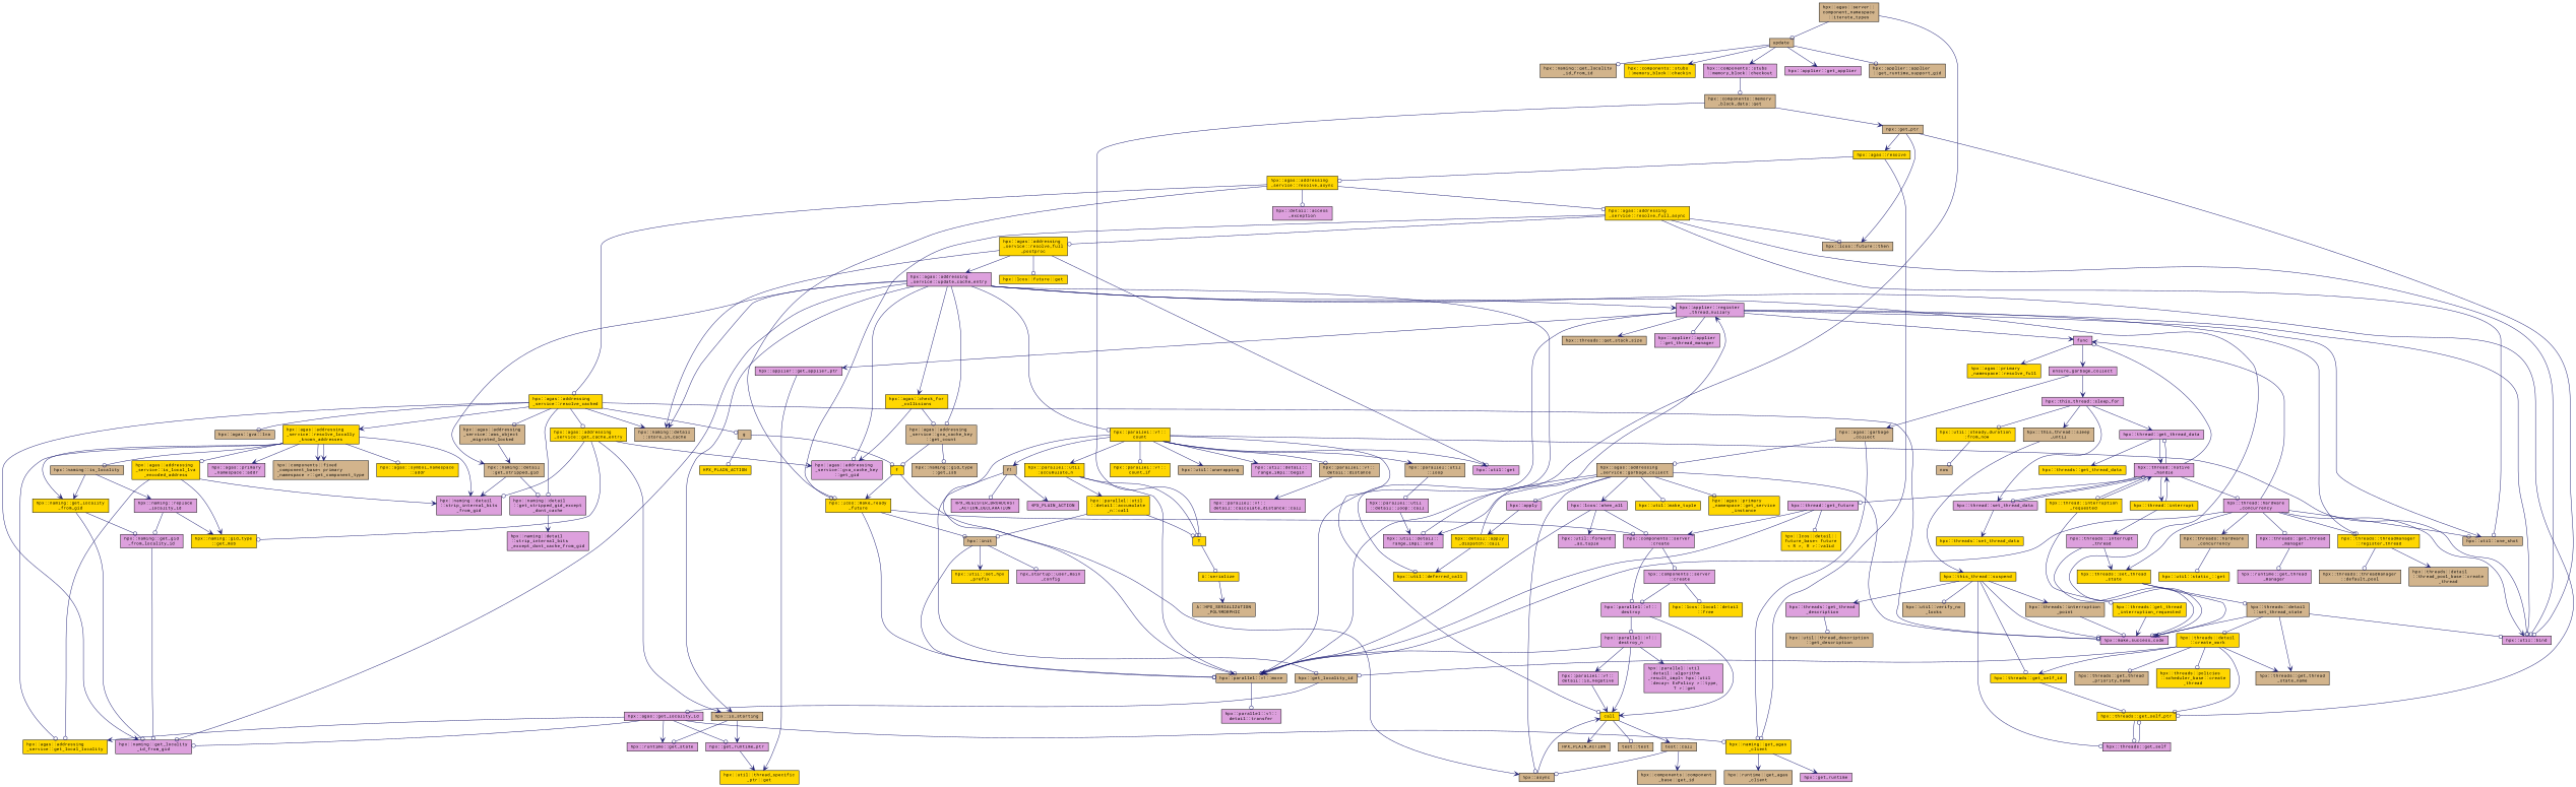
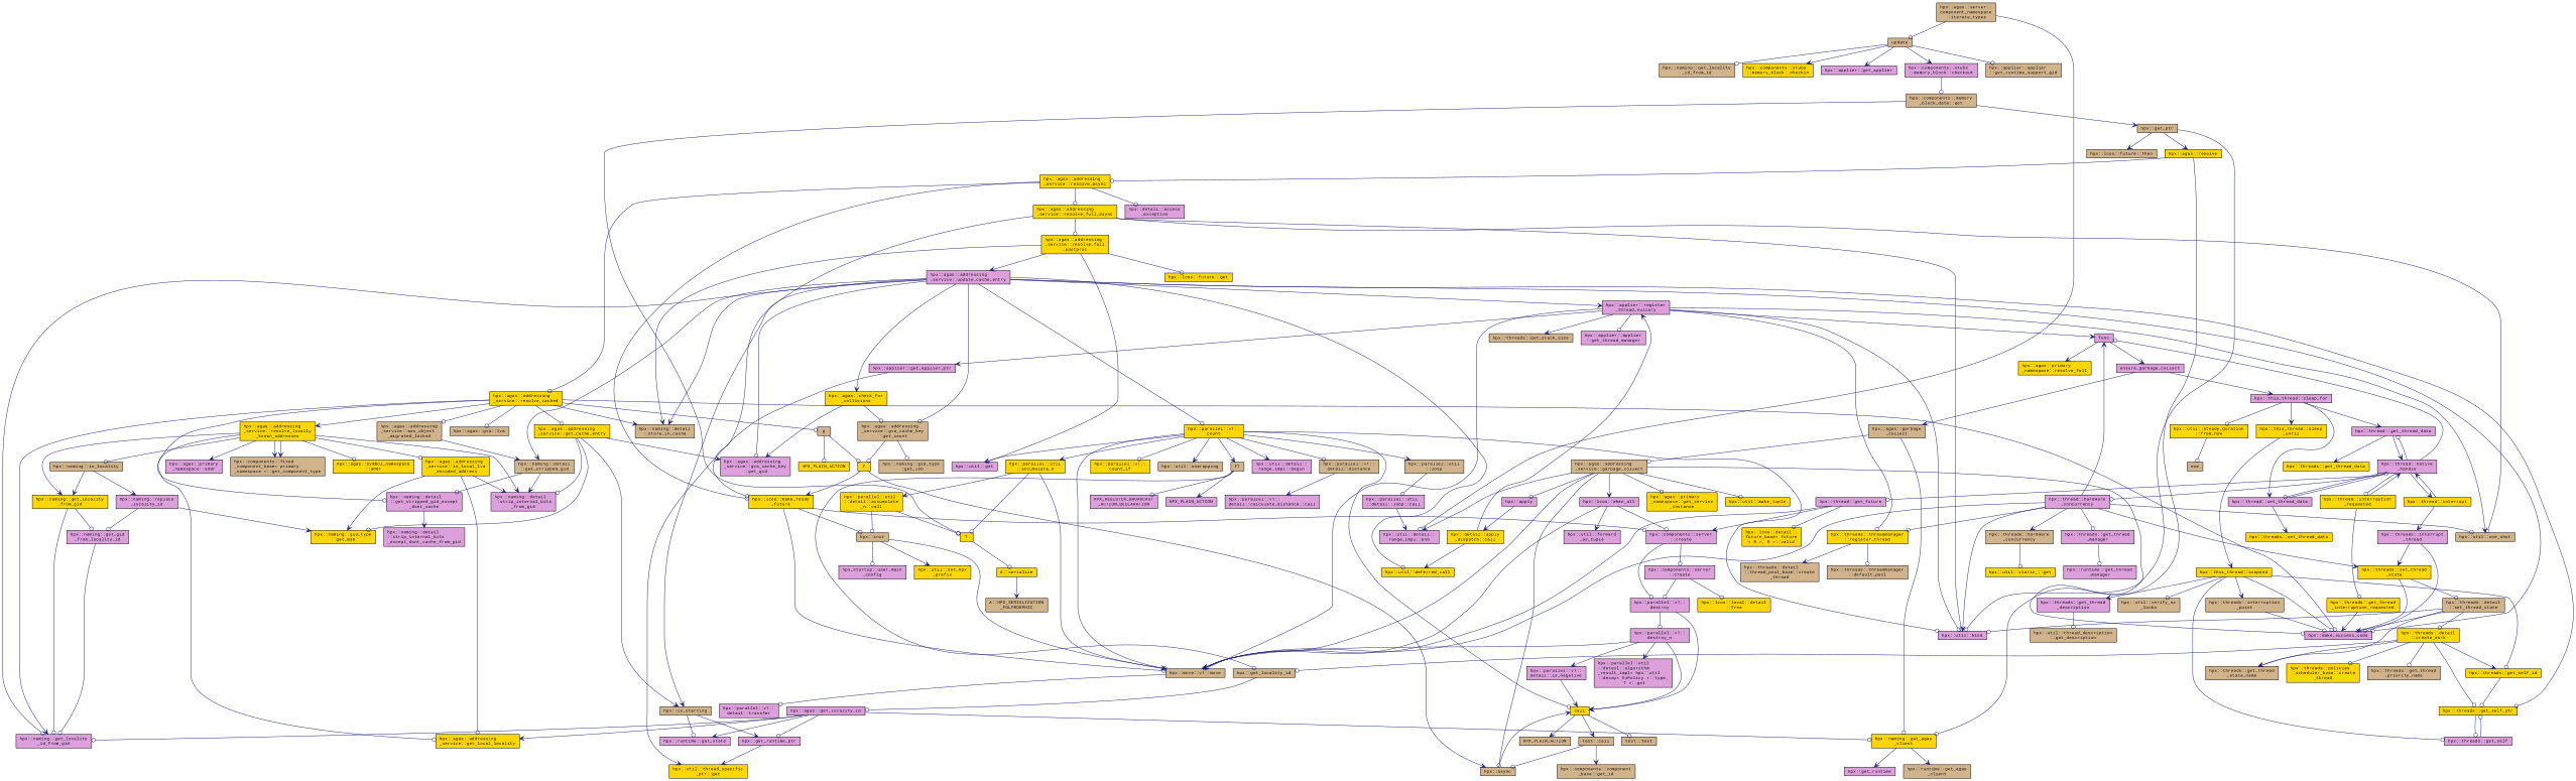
  digraph {
    fontname="Roboto Mono"
    rankdir=TB
    node [color=black fillcolor=plum fontname="Roboto Mono" fontsize=10 shape=record style=filled]
    edge [arrowhead=odot color=midnightblue fontname="Roboto Mono" fontsize=10 labelfontname=Helvetica labelfontsize=10 style=solid]
    n1 [fillcolor=tan fontcolor=black height=0.2 label="hpx::agas::server::\lcomponent_namespace\l::iterate_types" width=0.4]
    n2 [fillcolor=tan height=0.2 label=update width=0.4]
    n3 [height=0.2 label="hpx::util::detail::\lrange_impl::end" width=0.4]
    n4 [height=0.2 label="hpx::components::stubs\l::memory_block::checkout" width=0.4]
    n5 [height=0.2 label="hpx::applier::get_applier" width=0.4]
    n6 [fillcolor=tan height=0.2 label="hpx::applier::applier\l::get_runtime_support_gid" width=0.4]
    n7 [fillcolor=tan height=0.2 label="hpx::naming::get_locality\l_id_from_id" width=0.4]
    n8 [fillcolor=gold height=0.2 label="hpx::components::stubs\l::memory_block::checkin" width=0.4]
    n9 [fillcolor=tan height=0.2 label="hpx::components::memory\l_block_data::get" width=0.4]
    n10 [fillcolor=gold height=0.2 label=T width=0.4]
    n11 [fillcolor=tan height=0.2 label="hpx::get_ptr" width=0.4]
    n12 [fillcolor=gold height=0.2 label="A::serialize" width=0.4]
    n13 [fillcolor=gold height=0.2 label="hpx::agas::resolve" width=0.4]
    n14 [fillcolor=tan height=0.2 label="hpx::lcos::future::then" width=0.4]
    n15 [height=0.2 label="hpx::util::bind" width=0.4]
    n16 [fillcolor=tan height=0.2 label="A::HPX_SERIALIZATION\l_POLYMORPHIC" width=0.4]
    n17 [fillcolor=gold height=0.2 label="hpx::naming::get_agas\l_client" width=0.4]
    n18 [fillcolor=gold height=0.2 label="hpx::agas::addressing\l_service::resolve_async" width=0.4]
    n19 [height=0.2 label="hpx::get_runtime" width=0.4]
    n20 [fillcolor=tan height=0.2 label="hpx::runtime::get_agas\l_client" width=0.4]
    n21 [fillcolor=gold height=0.2 label="hpx::lcos::make_ready\l_future" width=0.4]
    n22 [fillcolor=gold height=0.2 label="hpx::agas::addressing\l_service::resolve_cached" width=0.4]
    n23 [height=0.2 label="hpx::detail::access\l_exception" width=0.4]
    n24 [fillcolor=gold height=0.2 label="hpx::agas::addressing\l_service::resolve_full_async" width=0.4]
    n25 [fillcolor=tan height=0.2 label="hpx::init" width=0.4]
-   n26 [fillcolor=tan height=0.2 label="hpx::parallel::v1::move" width=0.4]
+   n26 [fillcolor=tan height=0.2 label="hpx::move::v1::move" width=0.4]
    n27 [height=0.2 label="hpx::components::server\l::create" width=0.4]
    n28 [height=0.2 label="hpx::naming::detail\l::get_stripped_gid_except\l_dont_cache" width=0.4]
    n29 [fillcolor=gold height=0.2 label="hpx::agas::addressing\l_service::resolve_locally\l_known_addresses" width=0.4]
    n30 [height=0.2 label="hpx::naming::get_locality\l_id_from_gid" width=0.4]
    n31 [height=0.2 label="hpx::make_success_code" width=0.4]
    n32 [fillcolor=tan height=0.2 label="hpx::naming::detail\l::store_in_cache" width=0.4]
    n33 [fillcolor=tan height=0.2 label="hpx::agas::addressing\l_service::was_object\l_migrated_locked" width=0.4]
    n34 [fillcolor=tan height=0.2 label=g width=0.4]
    n35 [fillcolor=gold height=0.2 label="hpx::agas::addressing\l_service::get_cache_entry" width=0.4]
    n36 [fillcolor=tan height=0.2 label="hpx::agas::gva::lva" width=0.4]
    n37 [fillcolor=tan height=0.2 label="hpx::util::one_shot" width=0.4]
    n38 [fillcolor=gold height=0.2 label="hpx::agas::addressing\l_service::resolve_full\l_postproc" width=0.4]
    n39 [fillcolor=gold height=0.2 label="hpx::util::set_hpx\l_prefix" width=0.4]
    n40 [height=0.2 label="hpx_startup::user_main\l_config" width=0.4]
    n41 [height=0.2 label="hpx::parallel::v1::\ldetail::transfer" width=0.4]
    n42 [height=0.2 label="hpx::components::server\l::create" width=0.4]
    n43 [height=0.2 label="hpx::parallel::v1::\ldestroy" width=0.4]
    n44 [fillcolor=gold height=0.2 label="hpx::lcos::local::detail\l::free" width=0.4]
    n45 [fillcolor=gold height=0.2 label=call width=0.4]
    n46 [height=0.2 label="hpx::parallel::v1::\ldestroy_n" width=0.4]
    n47 [fillcolor=tan height=0.2 label="test::test" width=0.4]
    n48 [fillcolor=tan height=0.2 label=HPX_PLAIN_ACTION width=0.4]
    n49 [fillcolor=tan height=0.2 label="test::call" width=0.4]
    n50 [height=0.2 label="hpx::parallel::v1::\ldetail::is_negative" width=0.4]
    n51 [height=0.2 label="hpx::parallel::util\l::detail::algorithm\l_result_impl\< hpx::util\l::decay\< ExPolicy \>::type,\l T \>::get" width=0.4]
    n52 [fillcolor=tan height=0.2 label="hpx::async" width=0.4]
    n53 [fillcolor=tan height=0.2 label="hpx::components::component\l_base::get_id" width=0.4]
    n54 [height=0.2 label="hpx::naming::detail\l::strip_internal_bits\l_except_dont_cache_from_gid" width=0.4]
    n55 [height=0.2 label="hpx::naming::detail\l::strip_internal_bits\l_from_gid" width=0.4]
    n56 [fillcolor=gold height=0.2 label="hpx::agas::addressing\l_service::is_local_lva\l_encoded_address" width=0.4]
    n57 [fillcolor=gold height=0.2 label="hpx::agas::addressing\l_service::get_local_locality" width=0.4]
    n58 [fillcolor=tan height=0.2 label="hpx::naming::is_locality" width=0.4]
    n59 [fillcolor=gold height=0.2 label="hpx::naming::get_locality\l_from_gid" width=0.4]
    n60 [height=0.2 label="hpx::agas::primary\l_namespace::addr" width=0.4]
    n61 [fillcolor=tan height=0.2 label="hpx::components::fixed\l_component_base\< primary\l_namespace \>::get_component_type" width=0.4]
    n62 [fillcolor=gold height=0.2 label="hpx::agas::symbol_namespace\l::addr" width=0.4]
    n63 [fillcolor=tan height=0.2 label="hpx::naming::detail\l::get_stripped_gid" width=0.4]
    n64 [fillcolor=gold height=0.2 label=f width=0.4]
    n65 [fillcolor=gold height=0.2 label=HPX_PLAIN_ACTION width=0.4]
    n66 [fillcolor=gold height=0.2 label="hpx::naming::gid_type\l::get_msb" width=0.4]
    n67 [fillcolor=tan height=0.2 label="hpx::is_starting" width=0.4]
    n68 [height=0.2 label="hpx::agas::addressing\l_service::gva_cache_key\l::get_gid" width=0.4]
    n69 [height=0.2 label="hpx::naming::replace\l_locality_id" width=0.4]
    n70 [height=0.2 label="hpx::naming::get_gid\l_from_locality_id" width=0.4]
    n71 [height=0.2 label="hpx::get_runtime_ptr" width=0.4]
    n72 [height=0.2 label="hpx::runtime::get_state" width=0.4]
    n73 [fillcolor=gold height=0.2 label="hpx::util::thread_specific\l_ptr::get" width=0.4]
    n74 [fillcolor=gold height=0.2 label="hpx::agas::primary\l_namespace::resolve_full" width=0.4]
    n75 [height=0.2 label="hpx::util::get" width=0.4]
    n76 [fillcolor=gold height=0.2 label="hpx::lcos::future::get" width=0.4]
    n77 [height=0.2 label="hpx::agas::addressing\l_service::update_cache_entry" width=0.4]
    n78 [fillcolor=gold height=0.2 label="hpx::threads::get_self_ptr" width=0.4]
    n79 [height=0.2 label="hpx::applier::register\l_thread_nullary" width=0.4]
    n80 [fillcolor=gold height=0.2 label="hpx::util::deferred_call" width=0.4]
    n81 [fillcolor=gold height=0.2 label="hpx::parallel::v1::\lcount" width=0.4]
    n82 [fillcolor=gold height=0.2 label="hpx::agas::check_for\l_collisions" width=0.4]
    n83 [fillcolor=tan height=0.2 label="hpx::agas::addressing\l_service::gva_cache_key\l::get_count" width=0.4]
    n84 [height=0.2 label="hpx::threads::get_self" width=0.4]
    n85 [height=0.2 label="hpx::applier::get_applier_ptr" width=0.4]
    n86 [height=0.2 label=func width=0.4]
    n87 [fillcolor=gold height=0.2 label="hpx::threads::threadmanager\l::register_thread" width=0.4]
    n88 [fillcolor=tan height=0.2 label="hpx::threads::get_stack_size" width=0.4]
    n89 [height=0.2 label="hpx::applier::applier\l::get_thread_manager" width=0.4]
    n90 [fillcolor=gold height=0.2 label="hpx::parallel::v1::\lcount_if" width=0.4]
    n91 [fillcolor=tan height=0.2 label=f1 width=0.4]
    n92 [fillcolor=tan height=0.2 label="hpx::parallel::util\l::loop" width=0.4]
    n93 [fillcolor=tan height=0.2 label="hpx::parallel::v1::\ldetail::distance" width=0.4]
    n94 [fillcolor=tan height=0.2 label="hpx::util::unwrapping" width=0.4]
    n95 [fillcolor=gold height=0.2 label="hpx::parallel::util\l::accumulate_n" width=0.4]
    n96 [height=0.2 label="hpx::util::detail::\lrange_impl::begin" width=0.4]
    n97 [fillcolor=tan height=0.2 label="hpx::naming::gid_type\l::get_lsb" width=0.4]
    n98 [height=0.2 label=ensure_garbage_collect width=0.4]
    n99 [fillcolor=tan height=0.2 label="hpx::threads::threadmanager\l::default_pool" width=0.4]
    n100 [fillcolor=tan height=0.2 label="hpx::threads::detail\l::thread_pool_base::create\l_thread" width=0.4]
    n101 [height=0.2 label="hpx::this_thread::sleep_for" width=0.4]
    n102 [fillcolor=tan height=0.2 label="hpx::agas::garbage\l_collect" width=0.4]
-   n103 [fillcolor=tan height=0.2 label="hpx::this_thread::sleep\l_until" width=0.4]
+   n103 [fillcolor=gold height=0.2 label="hpx::this_thread::sleep\l_until" width=0.4]
    n104 [fillcolor=gold height=0.2 label="hpx::util::steady_duration\l::from_now" width=0.4]
    n105 [height=0.2 label="hpx::thread::get_thread_data" width=0.4]
    n106 [height=0.2 label="hpx::thread::set_thread_data" width=0.4]
    n107 [fillcolor=tan height=0.2 label="hpx::agas::addressing\l_service::garbage_collect" width=0.4]
    n108 [fillcolor=gold height=0.2 label="hpx::this_thread::suspend" width=0.4]
    n109 [fillcolor=tan height=0.2 label=now width=0.4]
    n110 [fillcolor=gold height=0.2 label="hpx::threads::get_thread_data" width=0.4]
    n111 [height=0.2 label="hpx::thread::native\l_handle" width=0.4]
    n112 [fillcolor=gold height=0.2 label="hpx::threads::set_thread_data" width=0.4]
    n113 [fillcolor=gold height=0.2 label="hpx::threads::get_self_id" width=0.4]
    n114 [fillcolor=tan height=0.2 label="hpx::threads::interruption\l_point" width=0.4]
    n115 [fillcolor=tan height=0.2 label="hpx::util::verify_no\l_locks" width=0.4]
    n116 [height=0.2 label="hpx::threads::get_thread\l_description" width=0.4]
    n117 [fillcolor=tan height=0.2 label="hpx::util::thread_description\l::get_description" width=0.4]
    n118 [height=0.2 label="hpx::thread::hardware\l_concurrency" width=0.4]
    n119 [fillcolor=gold height=0.2 label="hpx::thread::interrupt" width=0.4]
    n120 [fillcolor=gold height=0.2 label="hpx::thread::interruption\l_requested" width=0.4]
    n121 [height=0.2 label="hpx::thread::get_future" width=0.4]
    n122 [fillcolor=tan height=0.2 label="hpx::threads::hardware\l_concurrency" width=0.4]
    n123 [height=0.2 label="hpx::threads::get_thread\l_manager" width=0.4]
    n124 [fillcolor=gold height=0.2 label="hpx::threads::set_thread\l_state" width=0.4]
    n125 [height=0.2 label="hpx::threads::interrupt\l_thread" width=0.4]
    n126 [fillcolor=gold height=0.2 label="hpx::threads::get_thread\l_interruption_requested" width=0.4]
    n127 [fillcolor=gold height=0.2 label="hpx::lcos::detail::\lfuture_base\< future\l\< R \>, R \>::valid" width=0.4]
    n128 [fillcolor=gold height=0.2 label="hpx::util::static_::get" width=0.4]
    n129 [height=0.2 label="hpx::runtime::get_thread\l_manager" width=0.4]
    n130 [fillcolor=tan height=0.2 label="hpx::threads::detail\l::set_thread_state" width=0.4]
    n131 [fillcolor=tan height=0.2 label="hpx::threads::get_thread\l_state_name" width=0.4]
    n132 [fillcolor=gold height=0.2 label="hpx::threads::detail\l::create_work" width=0.4]
    n133 [fillcolor=tan height=0.2 label="hpx::threads::get_thread\l_priority_name" width=0.4]
    n134 [fillcolor=tan height=0.2 label="hpx::get_locality_id" width=0.4]
    n135 [fillcolor=gold height=0.2 label="hpx::threads::policies\l::scheduler_base::create\l_thread" width=0.4]
    n136 [height=0.2 label="hpx::agas::get_locality_id" width=0.4]
    n137 [fillcolor=gold height=0.2 label="hpx::agas::primary\l_namespace::get_service\l_instance" width=0.4]
    n138 [fillcolor=gold height=0.2 label="hpx::util::make_tuple" width=0.4]
    n139 [height=0.2 label="hpx::apply" width=0.4]
    n140 [height=0.2 label="hpx::lcos::when_all" width=0.4]
    n141 [fillcolor=gold height=0.2 label="hpx::detail::apply\l_dispatch::call" width=0.4]
    n142 [height=0.2 label="hpx::util::forward\l_as_tuple" width=0.4]
    n143 [height=0.2 label=HPX_PLAIN_ACTION width=0.4]
    n144 [height=0.2 label="HPX_REGISTER_BROADCAST\l_ACTION_DECLARATION" width=0.4]
    n145 [height=0.2 label="hpx::parallel::util\l::detail::loop::call" width=0.4]
    n146 [height=0.2 label="hpx::parallel::v1::\ldetail::calculate_distance::call" width=0.4]
    n147 [fillcolor=gold height=0.2 label="hpx::parallel::util\l::detail::accumulate\l_n::call" width=0.4]
    n1 -> n2
    n1 -> n3
    n2 -> n4 [arrowhead=vee]
    n2 -> n5 [arrowhead=vee]
    n2 -> n6
    n2 -> n7
    n2 -> n8 [arrowhead=vee]
    n4 -> n9
    n9 -> n10
    n9 -> n11 [arrowhead=vee]
    n10 -> n12
    n11 -> n13 [arrowhead=vee]
    n11 -> n14 [arrowhead=vee]
    n11 -> n15
    n12 -> n16 [arrowhead=vee]
    n13 -> n17
    n13 -> n18
    n17 -> n19 [arrowhead=vee]
    n17 -> n20 [arrowhead=vee]
    n18 -> n21
    n18 -> n22
    n18 -> n23
    n18 -> n24
    n21 -> n25
    n21 -> n26
    n21 -> n27
    n22 -> n28
    n22 -> n29 [arrowhead=vee]
    n22 -> n30 [arrowhead=vee]
    n22 -> n31
    n22 -> n32 [arrowhead=vee]
    n22 -> n33
    n22 -> n34
    n22 -> n35
    n22 -> n36
-   n24 -> n14
    n24 -> n15
    n24 -> n21
    n24 -> n37
    n24 -> n38
    n25 -> n26
    n25 -> n39 [arrowhead=vee]
    n25 -> n40
    n26 -> n41
    n27 -> n42
    n27 -> n43
    n28 -> n54 [arrowhead=vee]
    n29 -> n55 [arrowhead=vee]
    n29 -> n56
    n29 -> n57
    n29 -> n58
    n29 -> n59 [arrowhead=vee]
    n29 -> n60 [arrowhead=vee]
    n29 -> n61 [arrowhead=vee]
    n29 -> n61 [arrowhead=vee]
    n29 -> n62
    n33 -> n63 [arrowhead=vee]
    n34 -> n64
    n34 -> n65
    n35 -> n55
    n35 -> n66
    n35 -> n67 [arrowhead=vee]
    n35 -> n68 [arrowhead=vee]
    n38 -> n32 [arrowhead=vee]
    n38 -> n75
    n38 -> n76
    n38 -> n77 [arrowhead=vee]
    n42 -> n43
    n42 -> n44
    n43 -> n45 [arrowhead=vee]
    n43 -> n46
    n45 -> n47
    n45 -> n48 [arrowhead=vee]
    n45 -> n49 [arrowhead=vee]
    n46 -> n26
    n46 -> n45 [arrowhead=vee]
    n46 -> n50 [arrowhead=vee]
    n46 -> n51 [arrowhead=vee]
    n49 -> n52
    n49 -> n53 [arrowhead=vee]
    n50 -> n45 [arrowhead=vee]
    n52 -> n45 [arrowhead=vee]
    n56 -> n55 [arrowhead=vee]
    n56 -> n57
    n56 -> n66 [arrowhead=vee]
    n58 -> n59 [arrowhead=vee]
    n58 -> n69 [arrowhead=vee]
    n59 -> n30
    n59 -> n70
    n63 -> n28
    n63 -> n55 [arrowhead=vee]
    n64 -> n21 [arrowhead=vee]
    n64 -> n52 [arrowhead=vee]
    n67 -> n71 [arrowhead=vee]
    n67 -> n72
    n69 -> n66 [arrowhead=vee]
    n69 -> n70
    n70 -> n30
    n71 -> n73 [arrowhead=vee]
    n77 -> n30
    n77 -> n31
    n77 -> n32 [arrowhead=vee]
    n77 -> n63 [arrowhead=vee]
    n77 -> n67 [arrowhead=vee]
    n77 -> n68
    n77 -> n78
    n77 -> n79 [arrowhead=vee]
    n77 -> n80
    n77 -> n81
    n77 -> n82 [arrowhead=vee]
    n77 -> n83
    n78 -> n84
    n79 -> n15
    n79 -> n26
    n79 -> n37 [arrowhead=vee]
    n79 -> n85 [arrowhead=vee]
    n79 -> n86 [arrowhead=vee]
    n79 -> n87
    n79 -> n88 [arrowhead=vee]
    n79 -> n89
    n81 -> n15
    n81 -> n26 [arrowhead=vee]
    n81 -> n45
    n81 -> n75 [arrowhead=vee]
    n81 -> n90
    n81 -> n91 [arrowhead=vee]
    n81 -> n92 [arrowhead=vee]
    n81 -> n93
    n81 -> n94 [arrowhead=vee]
    n81 -> n95 [arrowhead=vee]
    n81 -> n96 [arrowhead=vee]
    n82 -> n68 [arrowhead=vee]
    n82 -> n83
    n83 -> n64
    n83 -> n97
    n84 -> n78
    n85 -> n73 [arrowhead=vee]
    n86 -> n74 [arrowhead=vee]
    n86 -> n98 [arrowhead=vee]
    n87 -> n99
    n87 -> n100 [arrowhead=vee]
    n91 -> n134
    n91 -> n143 [arrowhead=vee]
    n91 -> n144
    n92 -> n145
    n93 -> n146 [arrowhead=vee]
    n95 -> n10
    n95 -> n26
    n95 -> n147 [arrowhead=vee]
    n98 -> n101 [arrowhead=vee]
    n98 -> n102 [arrowhead=vee]
    n101 -> n103 [arrowhead=vee]
    n101 -> n104
    n101 -> n105 [arrowhead=vee]
    n101 -> n106 [arrowhead=vee]
    n102 -> n17
    n102 -> n107
    n103 -> n108 [arrowhead=vee]
    n104 -> n109
    n105 -> n110 [arrowhead=vee]
    n105 -> n111 [arrowhead=vee]
    n106 -> n111
    n106 -> n112 [arrowhead=vee]
    n107 -> n3 [arrowhead=vee]
    n107 -> n26 [arrowhead=vee]
    n107 -> n31
    n107 -> n52
    n107 -> n137
    n107 -> n138
    n107 -> n139
    n107 -> n140 [arrowhead=vee]
    n108 -> n31
    n108 -> n84
    n108 -> n113
    n108 -> n114 [arrowhead=vee]
    n108 -> n115
    n108 -> n116 [arrowhead=vee]
    n111 -> n86
    n111 -> n105
    n111 -> n106
    n111 -> n118
    n111 -> n119 [arrowhead=vee]
    n111 -> n120
    n111 -> n121
    n113 -> n78
    n114 -> n31
    n116 -> n117
    n118 -> n15 [arrowhead=vee]
    n118 -> n26 [arrowhead=vee]
    n118 -> n37
    n118 -> n86 [arrowhead=vee]
    n118 -> n87
    n118 -> n122 [arrowhead=vee]
    n118 -> n123
    n118 -> n124 [arrowhead=vee]
    n119 -> n111 [arrowhead=vee]
    n119 -> n125 [arrowhead=vee]
    n120 -> n111 [arrowhead=vee]
    n120 -> n126
    n121 -> n26 [arrowhead=vee]
    n121 -> n27 [arrowhead=vee]
    n121 -> n127
    n122 -> n128
    n123 -> n129
    n124 -> n31 [arrowhead=vee]
    n124 -> n130
    n125 -> n31
    n125 -> n124 [arrowhead=vee]
    n126 -> n31 [arrowhead=vee]
    n130 -> n15
    n130 -> n31
    n130 -> n131 [arrowhead=vee]
    n130 -> n132
    n132 -> n78
    n132 -> n113 [arrowhead=vee]
    n132 -> n131 [arrowhead=vee]
    n132 -> n133
    n132 -> n134
    n132 -> n135
    n134 -> n136
    n136 -> n17
    n136 -> n30
    n136 -> n57 [arrowhead=vee]
    n136 -> n71
    n136 -> n72 [arrowhead=vee]
    n139 -> n141 [arrowhead=vee]
    n140 -> n26 [arrowhead=vee]
    n140 -> n27
    n140 -> n142 [arrowhead=vee]
    n141 -> n79 [arrowhead=vee]
    n141 -> n80 [arrowhead=vee]
    n145 -> n3 [arrowhead=vee]
    n147 -> n10
    n147 -> n25
  }
